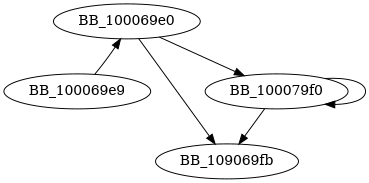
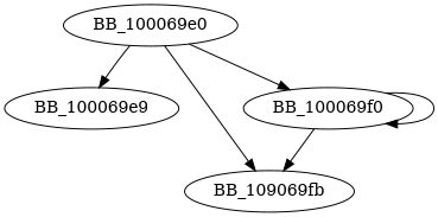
  digraph {
    BB_100069e0
    BB_100069e9
    n3 [label=BB_109069fb]
-   BB_100069f0 [label=BB_100079f0]
-   BB_100069e9 -> BB_100069e0
+   BB_100069f0
+   BB_100069e0 -> BB_100069e9
    BB_100069e0 -> n3
    BB_100069e0 -> BB_100069f0
    BB_100069f0 -> n3
    BB_100069f0 -> BB_100069f0
  }
